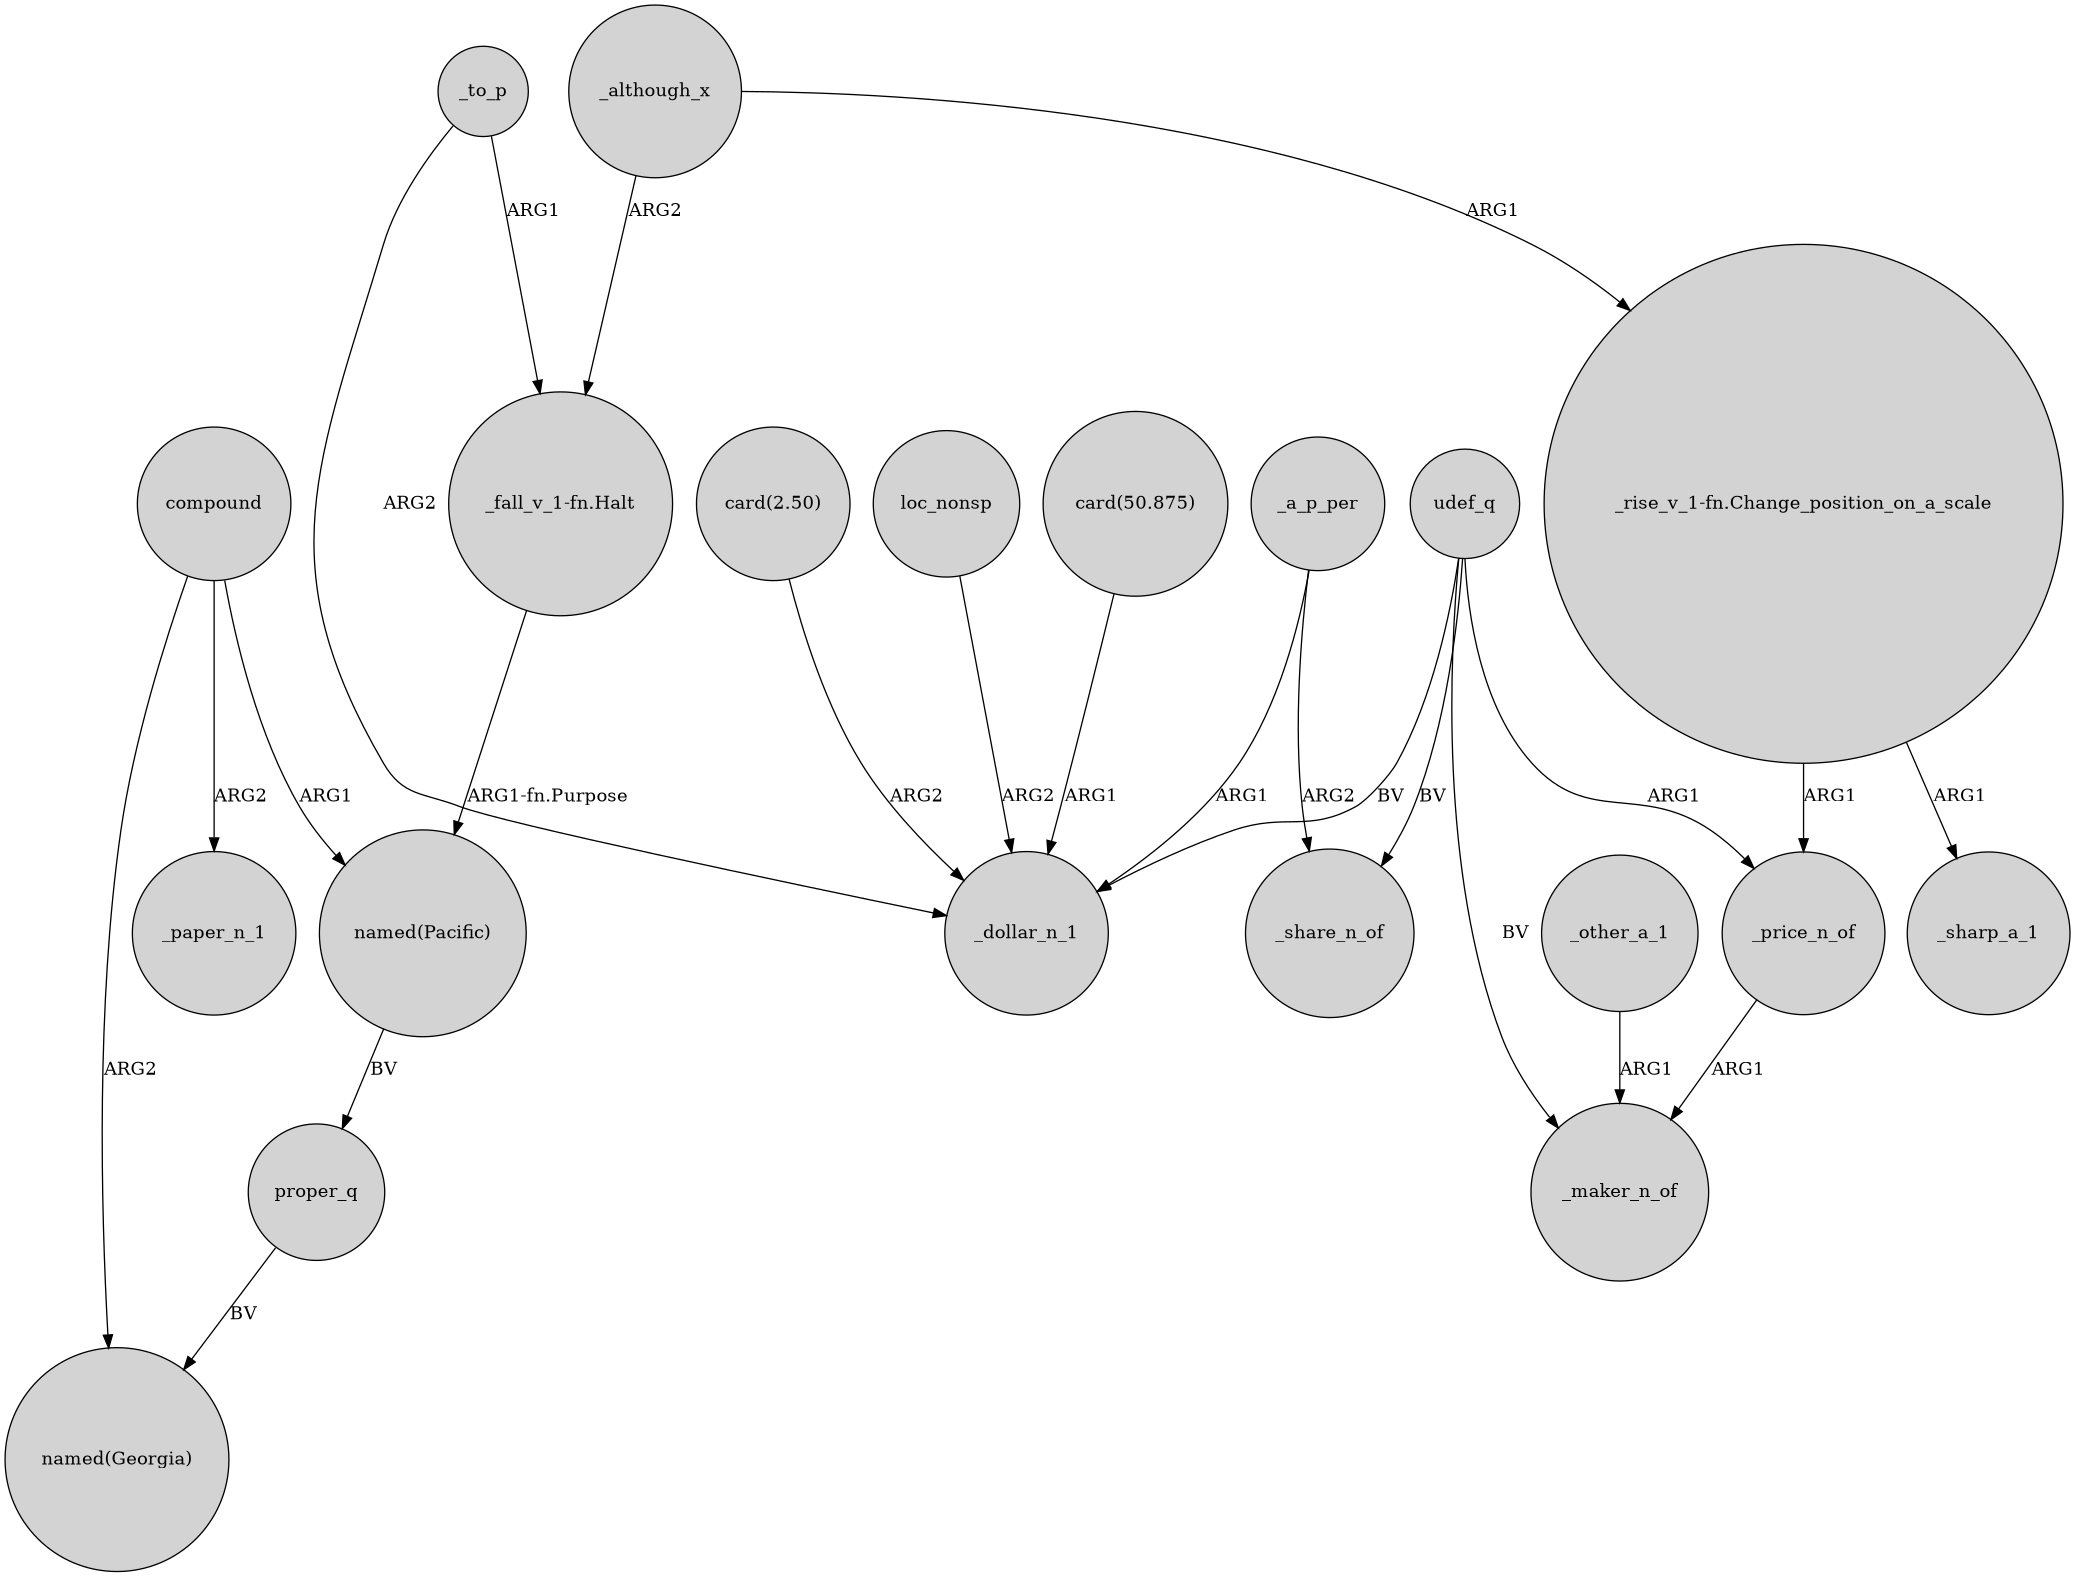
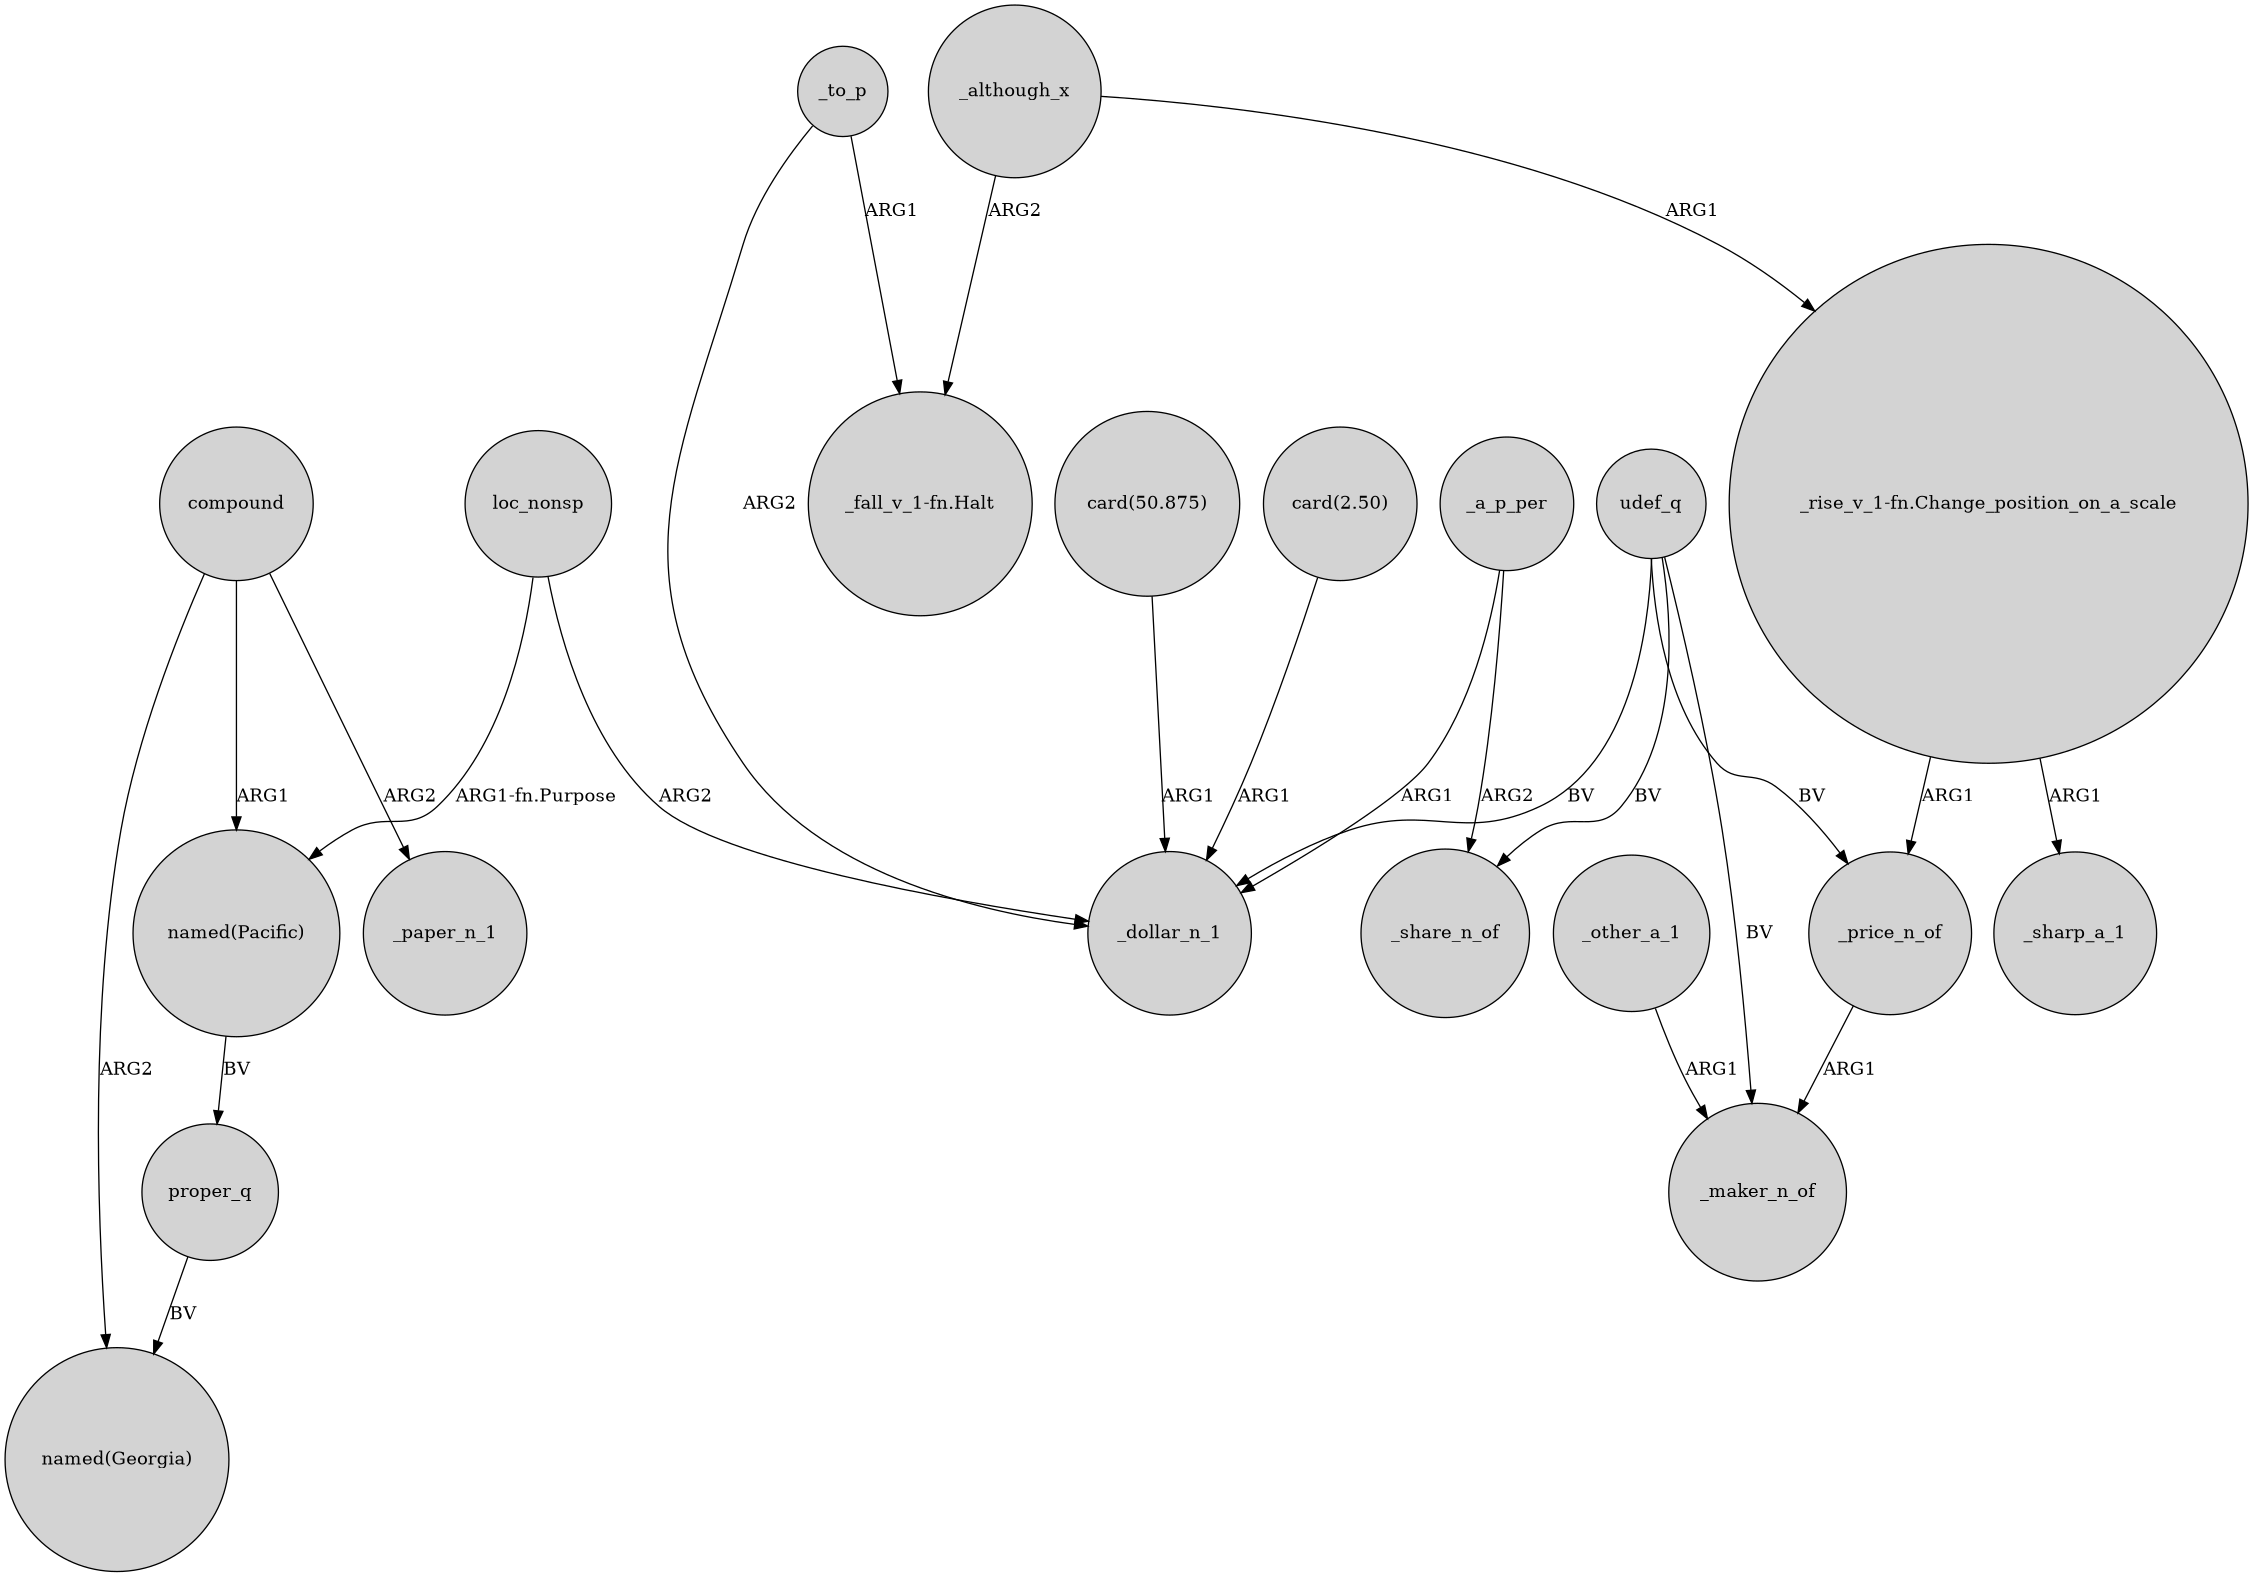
  digraph {
    node [shape=circle style=filled]
    proper_q
    "named(Georgia)"
    "named(Pacific)"
    _other_a_1
    _maker_n_of
    loc_nonsp
    _dollar_n_1
    "_fall_v_1-fn.Halt"
    udef_q
    _price_n_of
    _share_n_of
    compound
    _paper_n_1
    _to_p
    "_rise_v_1-fn.Change_position_on_a_scale"
    _sharp_a_1
    "card(50.875)"
    _a_p_per
    _although_x
    "card(2.50)"
    proper_q -> "named(Georgia)" [label=BV]
    "named(Pacific)" -> proper_q [label=BV]
    _other_a_1 -> _maker_n_of [label=ARG1]
    loc_nonsp -> _dollar_n_1 [label=ARG2]
-   "_fall_v_1-fn.Halt" -> "named(Pacific)" [label="ARG1-fn.Purpose"]
+   loc_nonsp -> "named(Pacific)" [label="ARG1-fn.Purpose"]
    udef_q -> _maker_n_of [label=BV]
    udef_q -> _dollar_n_1 [label=BV]
-   udef_q -> _price_n_of [label=ARG1]
+   udef_q -> _price_n_of [label=BV]
    udef_q -> _share_n_of [label=BV]
    _price_n_of -> _maker_n_of [label=ARG1]
    compound -> "named(Georgia)" [label=ARG2]
    compound -> "named(Pacific)" [label=ARG1]
    compound -> _paper_n_1 [label=ARG2]
    _to_p -> _dollar_n_1 [label=ARG2]
    _to_p -> "_fall_v_1-fn.Halt" [label=ARG1]
    "_rise_v_1-fn.Change_position_on_a_scale" -> _price_n_of [label=ARG1]
    "_rise_v_1-fn.Change_position_on_a_scale" -> _sharp_a_1 [label=ARG1]
    "card(50.875)" -> _dollar_n_1 [label=ARG1]
    _a_p_per -> _dollar_n_1 [label=ARG1]
    _a_p_per -> _share_n_of [label=ARG2]
    _although_x -> "_fall_v_1-fn.Halt" [label=ARG2]
    _although_x -> "_rise_v_1-fn.Change_position_on_a_scale" [label=ARG1]
-   "card(2.50)" -> _dollar_n_1 [label=ARG2]
+   "card(2.50)" -> _dollar_n_1 [label=ARG1]
  }
